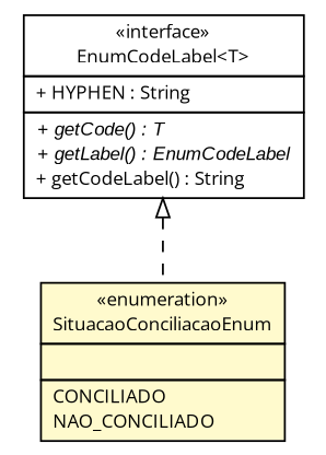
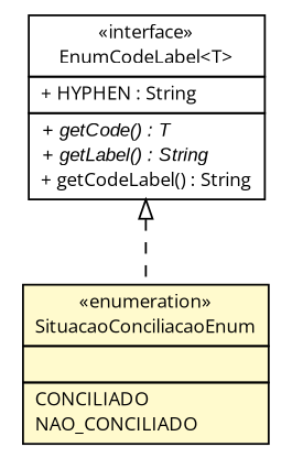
  digraph {
    nodesep=0.25
    ranksep=0.5
    fontname="Open Sans"
    node [fontcolor=black fontname="Open Sans" fontsize=10.0 shape=plaintext]
    n1 [label=<<table title="br.gov.to.sefaz.arr.persistence.enums.SituacaoConciliacaoEnum" border="0" cellborder="1" cellspacing="0" cellpadding="2" port="p" bgcolor="lemonChiffon" href="./SituacaoConciliacaoEnum.html"> 		<tr><td><table border="0" cellspacing="0" cellpadding="1"> <tr><td align="center" balign="center"> &#171;enumeration&#187; </td></tr> <tr><td align="center" balign="center"> SituacaoConciliacaoEnum </td></tr> 		</table></td></tr> 		<tr><td><table border="0" cellspacing="0" cellpadding="1"> <tr><td align="left" balign="left">  </td></tr> 		</table></td></tr> 		<tr><td><table border="0" cellspacing="0" cellpadding="1"> <tr><td align="left" balign="left"> CONCILIADO </td></tr> <tr><td align="left" balign="left"> NAO_CONCILIADO </td></tr> 		</table></td></tr> 		</table>>]
-   n2 [label=<<table title="br.gov.to.sefaz.persistence.enums.EnumCodeLabel" border="0" cellborder="1" cellspacing="0" cellpadding="2" port="p" href="http://java.sun.com/j2se/1.4.2/docs/api/br/gov/to/sefaz/persistence/enums/EnumCodeLabel.html"> 		<tr><td><table border="0" cellspacing="0" cellpadding="1"> <tr><td align="center" balign="center"> &#171;interface&#187; </td></tr> <tr><td align="center" balign="center"> EnumCodeLabel&lt;T&gt; </td></tr> 		</table></td></tr> 		<tr><td><table border="0" cellspacing="0" cellpadding="1"> <tr><td align="left" balign="left"> + HYPHEN : String </td></tr> 		</table></td></tr> 		<tr><td><table border="0" cellspacing="0" cellpadding="1"> <tr><td align="left" balign="left"><font face="arial italic" point-size="10.0"> + getCode() : T </font></td></tr> <tr><td align="left" balign="left"><font face="arial italic" point-size="10.0"> + getLabel() : EnumCodeLabel </font></td></tr> <tr><td align="left" balign="left"> + getCodeLabel() : String </td></tr> 		</table></td></tr> 		</table>>]
+   n2 [label=<<table title="br.gov.to.sefaz.persistence.enums.EnumCodeLabel" border="0" cellborder="1" cellspacing="0" cellpadding="2" port="p" href="http://java.sun.com/j2se/1.4.2/docs/api/br/gov/to/sefaz/persistence/enums/EnumCodeLabel.html"> 		<tr><td><table border="0" cellspacing="0" cellpadding="1"> <tr><td align="center" balign="center"> &#171;interface&#187; </td></tr> <tr><td align="center" balign="center"> EnumCodeLabel&lt;T&gt; </td></tr> 		</table></td></tr> 		<tr><td><table border="0" cellspacing="0" cellpadding="1"> <tr><td align="left" balign="left"> + HYPHEN : String </td></tr> 		</table></td></tr> 		<tr><td><table border="0" cellspacing="0" cellpadding="1"> <tr><td align="left" balign="left"><font face="arial italic" point-size="10.0"> + getCode() : T </font></td></tr> <tr><td align="left" balign="left"><font face="arial italic" point-size="10.0"> + getLabel() : String </font></td></tr> <tr><td align="left" balign="left"> + getCodeLabel() : String </td></tr> 		</table></td></tr> 		</table>>]
    n2 -> n1 [arrowtail=empty dir=back fontname="Open Sans" fontsize=10 headport=p labelfontname=arial labelfontsize=10 style=dashed tailport=p]
  }
